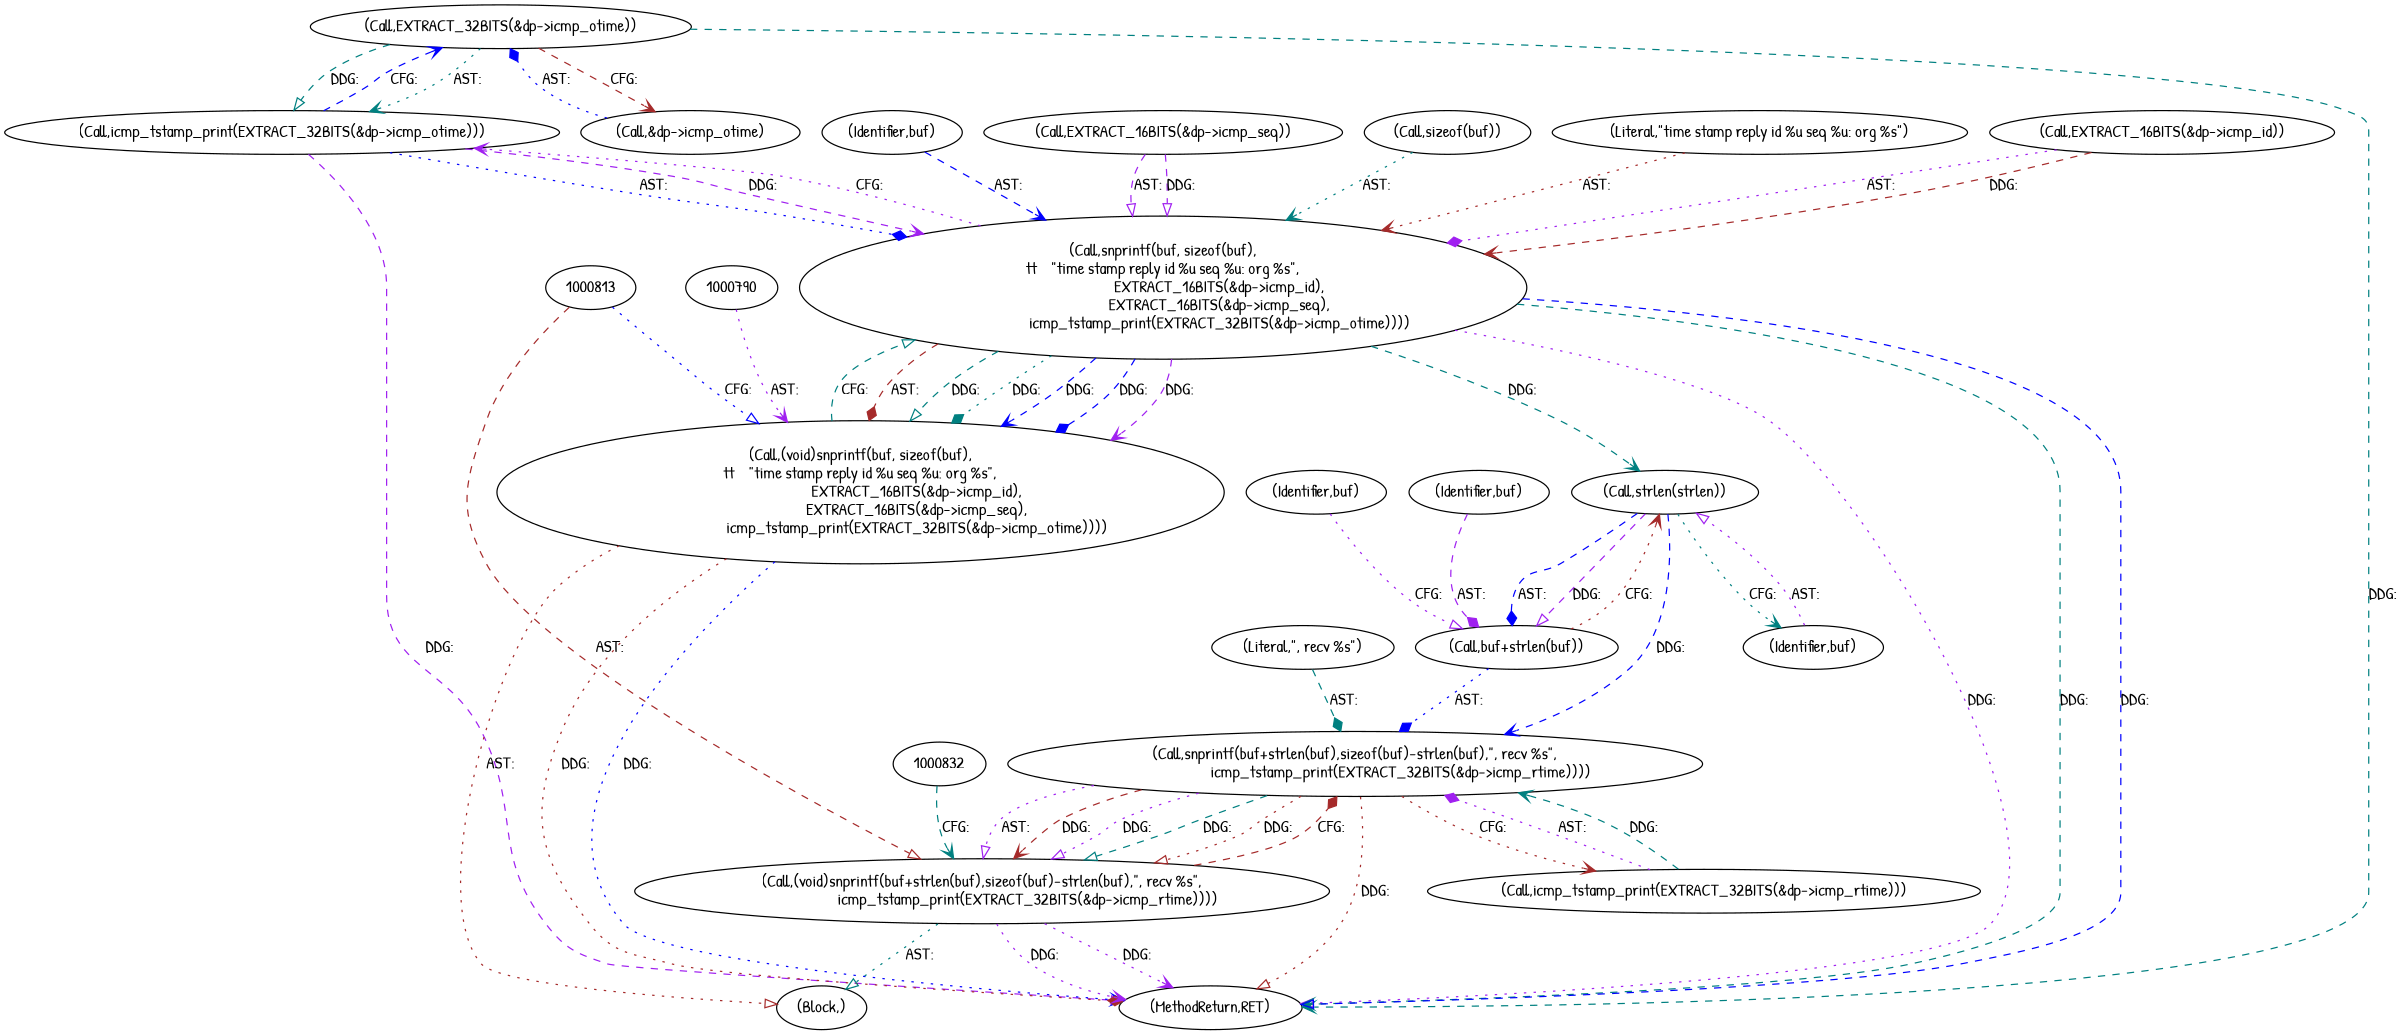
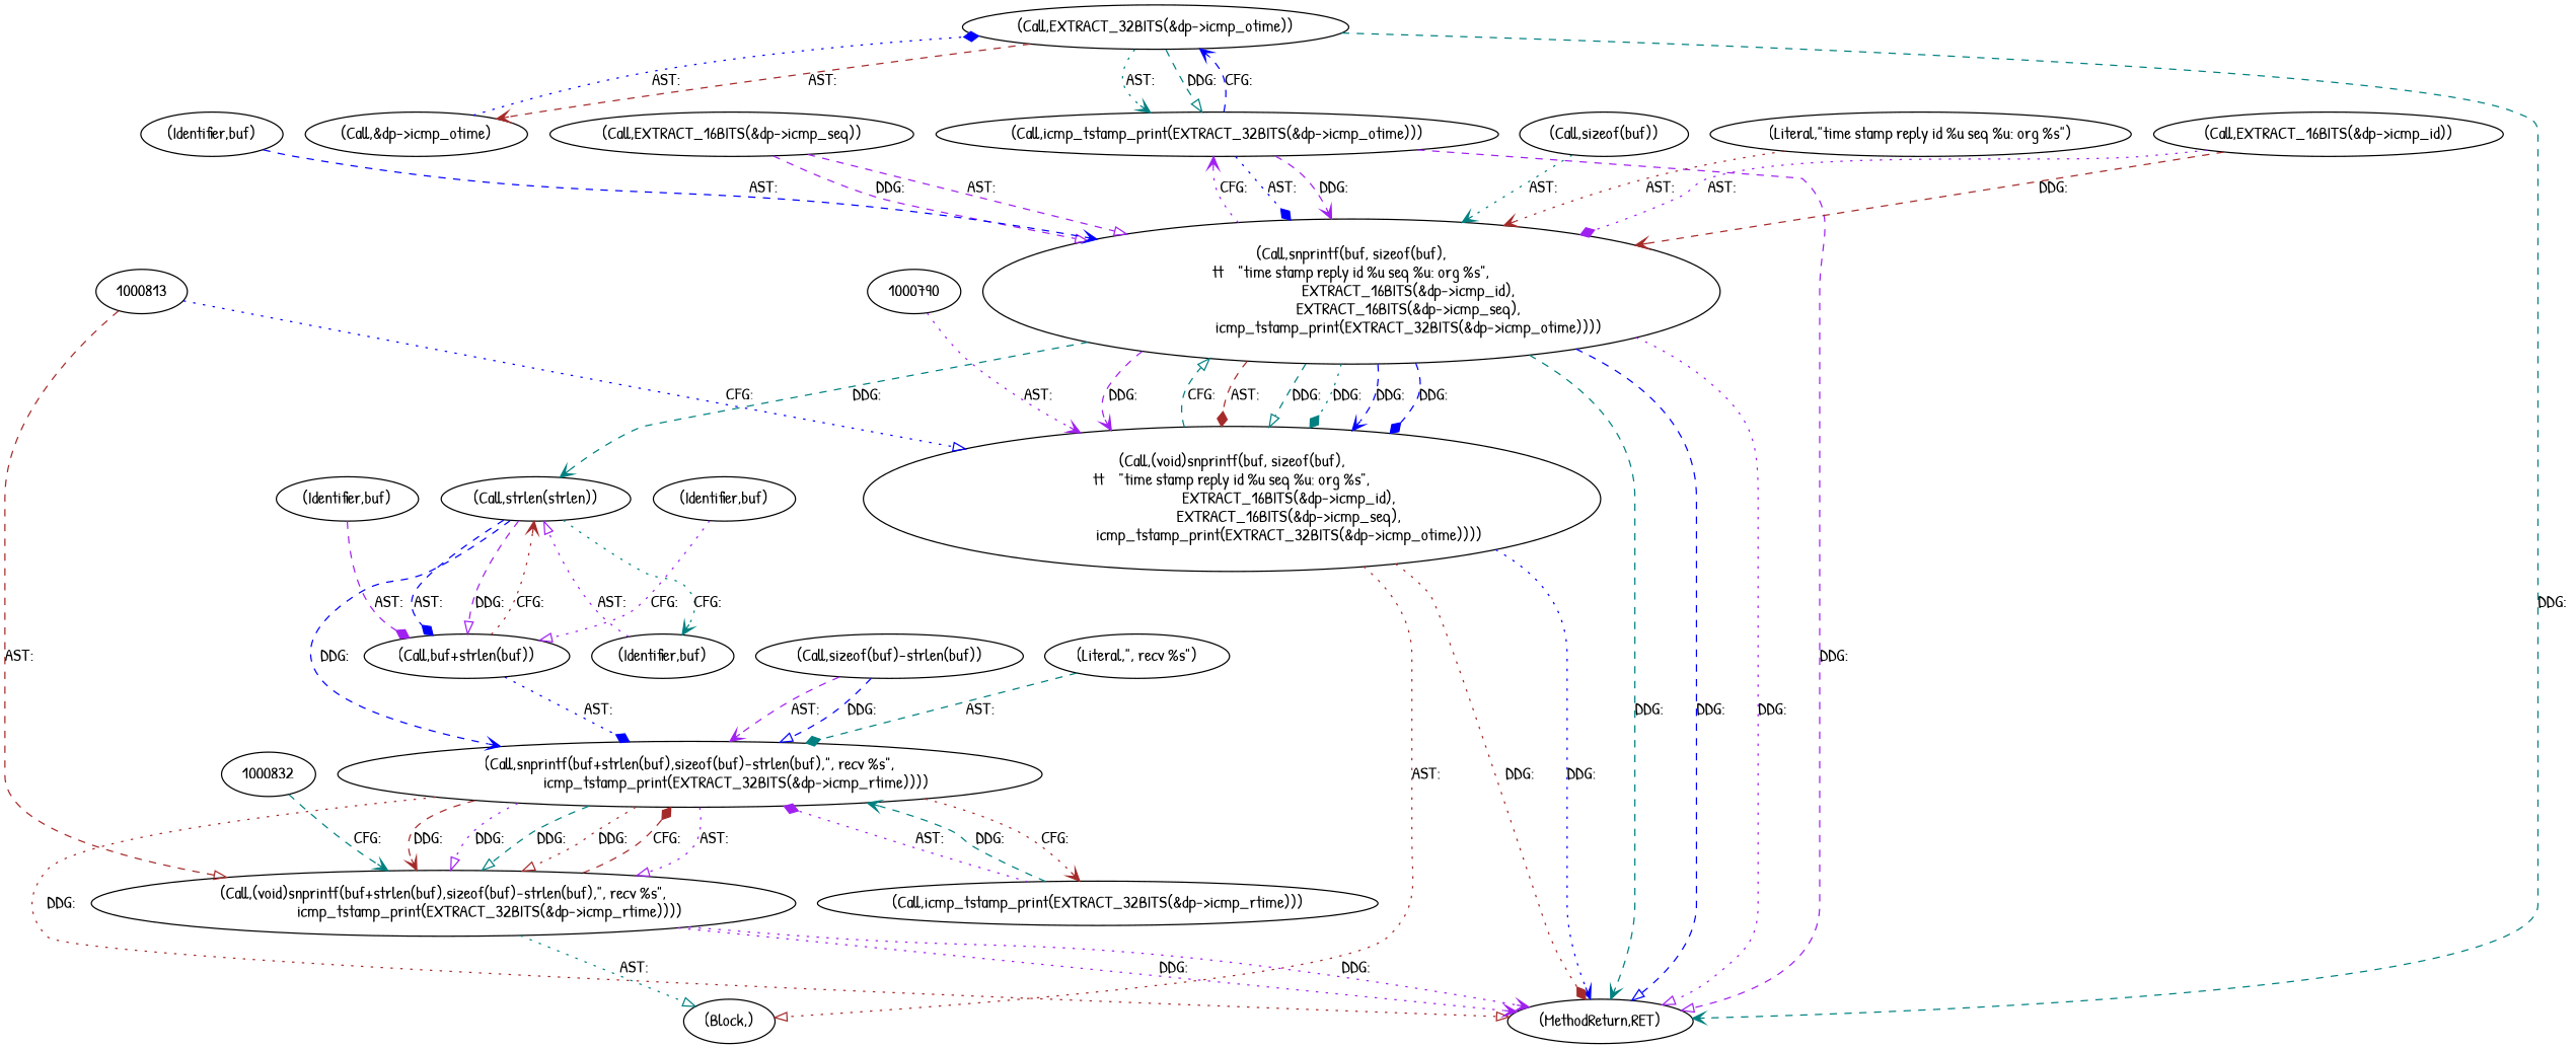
  digraph {
    fontname="Patrick Hand"
    node [fontname="Patrick Hand"]
    edge [arrowhead=vee color=purple fontname="Patrick Hand" style=dashed]
    n1 [label="(Call,EXTRACT_32BITS(&dp->icmp_otime))"]
    n2 [label="(Call,icmp_tstamp_print(EXTRACT_32BITS(&dp->icmp_otime)))"]
    n3 [label="(Call,&dp->icmp_otime)"]
    n4 [label="(MethodReturn,RET)"]
    n5 [label="(Call,snprintf(buf, sizeof(buf),\n\t\t    \"time stamp reply id %u seq %u: org %s\",\n                               EXTRACT_16BITS(&dp->icmp_id),\n                               EXTRACT_16BITS(&dp->icmp_seq),\n                               icmp_tstamp_print(EXTRACT_32BITS(&dp->icmp_otime))))"]
    n6 [label="(Call,(void)snprintf(buf, sizeof(buf),\n\t\t    \"time stamp reply id %u seq %u: org %s\",\n                               EXTRACT_16BITS(&dp->icmp_id),\n                               EXTRACT_16BITS(&dp->icmp_seq),\n                               icmp_tstamp_print(EXTRACT_32BITS(&dp->icmp_otime))))"]
    n7 [label="(Call,strlen(strlen))"]
    n8 [label="(Block,)"]
    n9 [label="(Call,snprintf(buf+strlen(buf),sizeof(buf)-strlen(buf),\", recv %s\",\n                         icmp_tstamp_print(EXTRACT_32BITS(&dp->icmp_rtime))))"]
    n10 [label="(Call,buf+strlen(buf))"]
    n11 [label="(Identifier,buf)"]
    n12 [label="(Call,(void)snprintf(buf+strlen(buf),sizeof(buf)-strlen(buf),\", recv %s\",\n                         icmp_tstamp_print(EXTRACT_32BITS(&dp->icmp_rtime))))"]
    n13 [label="(Call,icmp_tstamp_print(EXTRACT_32BITS(&dp->icmp_rtime)))"]
+   n14 [label="(Call,sizeof(buf)-strlen(buf))"]
    n15 [label="(Call,EXTRACT_16BITS(&dp->icmp_seq))"]
    n16 [label="(Literal,\", recv %s\")"]
    n17 [label="(Identifier,buf)"]
    n18 [label="(Call,sizeof(buf))"]
    n19 [label="(Identifier,buf)"]
    n20 [label="(Literal,\"time stamp reply id %u seq %u: org %s\")"]
    n21 [label="(Identifier,buf)"]
    n22 [label="(Call,EXTRACT_16BITS(&dp->icmp_id))"]
    1000790
    1000813
    1000832
    n1 -> n2 [color=teal label="AST: " style=dotted]
    n1 -> n2 [arrowhead=onormal color=teal label="DDG: "]
-   n1 -> n3 [color=brown label="CFG: "]
+   n1 -> n3 [color=brown label="AST: "]
    n1 -> n4 [color=teal label="DDG: "]
    n2 -> n1 [color=blue label="CFG: "]
    n2 -> n4 [arrowhead=onormal label="DDG: "]
    n2 -> n5 [arrowhead=diamond color=blue label="AST: " style=dotted]
    n2 -> n5 [label="DDG: "]
    n3 -> n1 [arrowhead=diamond color=blue label="AST: " style=dotted]
    n5 -> n2 [label="CFG: " style=dotted]
    n5 -> n4 [arrowhead=onormal label="DDG: " style=dotted]
    n5 -> n4 [color=teal label="DDG: "]
    n5 -> n4 [arrowhead=onormal color=blue label="DDG: "]
    n5 -> n6 [arrowhead=diamond color=brown label="AST: "]
    n5 -> n6 [arrowhead=onormal color=teal label="DDG: "]
    n5 -> n6 [arrowhead=diamond color=teal label="DDG: " style=dotted]
    n5 -> n6 [color=blue label="DDG: "]
    n5 -> n6 [arrowhead=diamond color=blue label="DDG: "]
    n5 -> n6 [label="DDG: "]
    n5 -> n7 [color=teal label="DDG: "]
    n6 -> n4 [color=blue label="DDG: " style=dotted]
    n6 -> n4 [arrowhead=diamond color=brown label="DDG: " style=dotted]
    n6 -> n5 [arrowhead=onormal color=teal label="CFG: "]
    n6 -> n8 [arrowhead=onormal color=brown label="AST: " style=dotted]
    n7 -> n9 [color=blue label="DDG: "]
    n7 -> n10 [arrowhead=diamond color=blue label="AST: "]
    n7 -> n10 [arrowhead=onormal label="DDG: "]
    n7 -> n11 [color=teal label="CFG: " style=dotted]
    n9 -> n4 [arrowhead=onormal color=brown label="DDG: " style=dotted]
    n9 -> n12 [arrowhead=onormal label="AST: " style=dotted]
    n9 -> n12 [color=brown label="DDG: "]
    n9 -> n12 [arrowhead=onormal label="DDG: " style=dotted]
    n9 -> n12 [arrowhead=onormal color=teal label="DDG: "]
    n9 -> n12 [arrowhead=onormal color=brown label="DDG: " style=dotted]
    n9 -> n13 [color=brown label="CFG: " style=dotted]
    n10 -> n7 [color=brown label="CFG: " style=dotted]
    n10 -> n9 [arrowhead=diamond color=blue label="AST: " style=dotted]
    n11 -> n7 [arrowhead=onormal label="AST: " style=dotted]
    n12 -> n4 [label="DDG: " style=dotted]
    n12 -> n4 [label="DDG: " style=dotted]
    n12 -> n8 [arrowhead=onormal color=teal label="AST: " style=dotted]
    n12 -> n9 [arrowhead=diamond color=brown label="CFG: "]
    n13 -> n9 [arrowhead=diamond label="AST: " style=dotted]
    n13 -> n9 [color=teal label="DDG: "]
+   n14 -> n9 [label="AST: "]
+   n14 -> n9 [arrowhead=onormal color=blue label="DDG: "]
    n15 -> n5 [arrowhead=onormal label="AST: "]
    n15 -> n5 [arrowhead=onormal label="DDG: "]
    n16 -> n9 [arrowhead=diamond color=teal label="AST: "]
    n17 -> n5 [color=blue label="AST: "]
    n18 -> n5 [color=teal label="AST: " style=dotted]
    n19 -> n10 [arrowhead=diamond label="AST: "]
    n20 -> n5 [color=brown label="AST: " style=dotted]
    n21 -> n10 [arrowhead=onormal label="CFG: " style=dotted]
    n22 -> n5 [arrowhead=diamond label="AST: " style=dotted]
    n22 -> n5 [color=brown label="DDG: "]
    1000790 -> n6 [label="AST: " style=dotted]
    1000813 -> n6 [arrowhead=onormal color=blue label="CFG: " style=dotted]
    1000813 -> n12 [arrowhead=onormal color=brown label="AST: "]
    1000832 -> n12 [color=teal label="CFG: "]
  }
